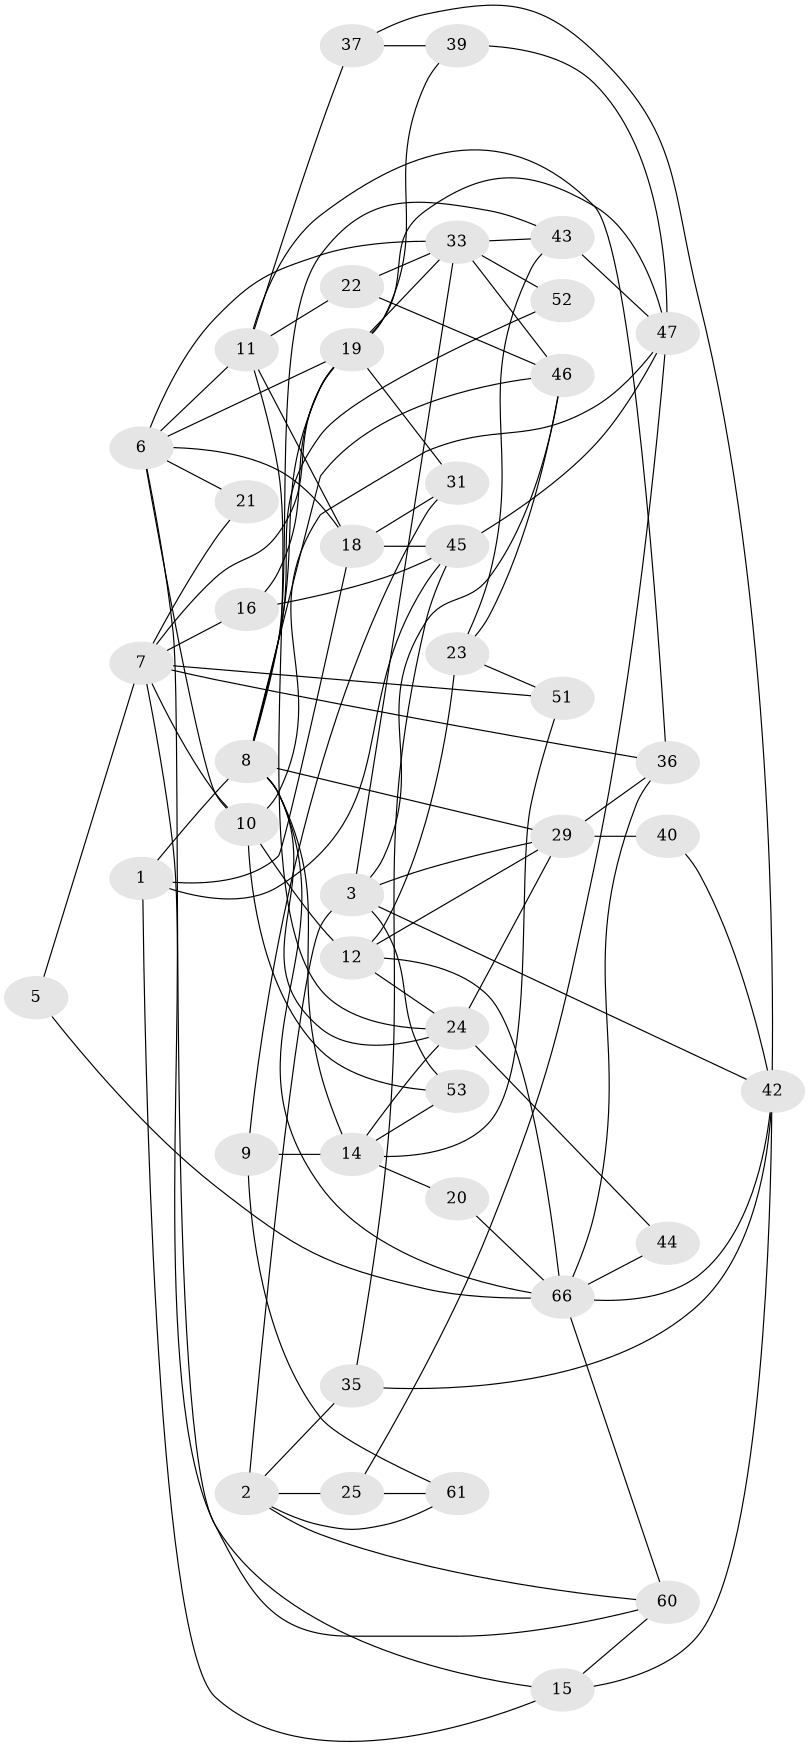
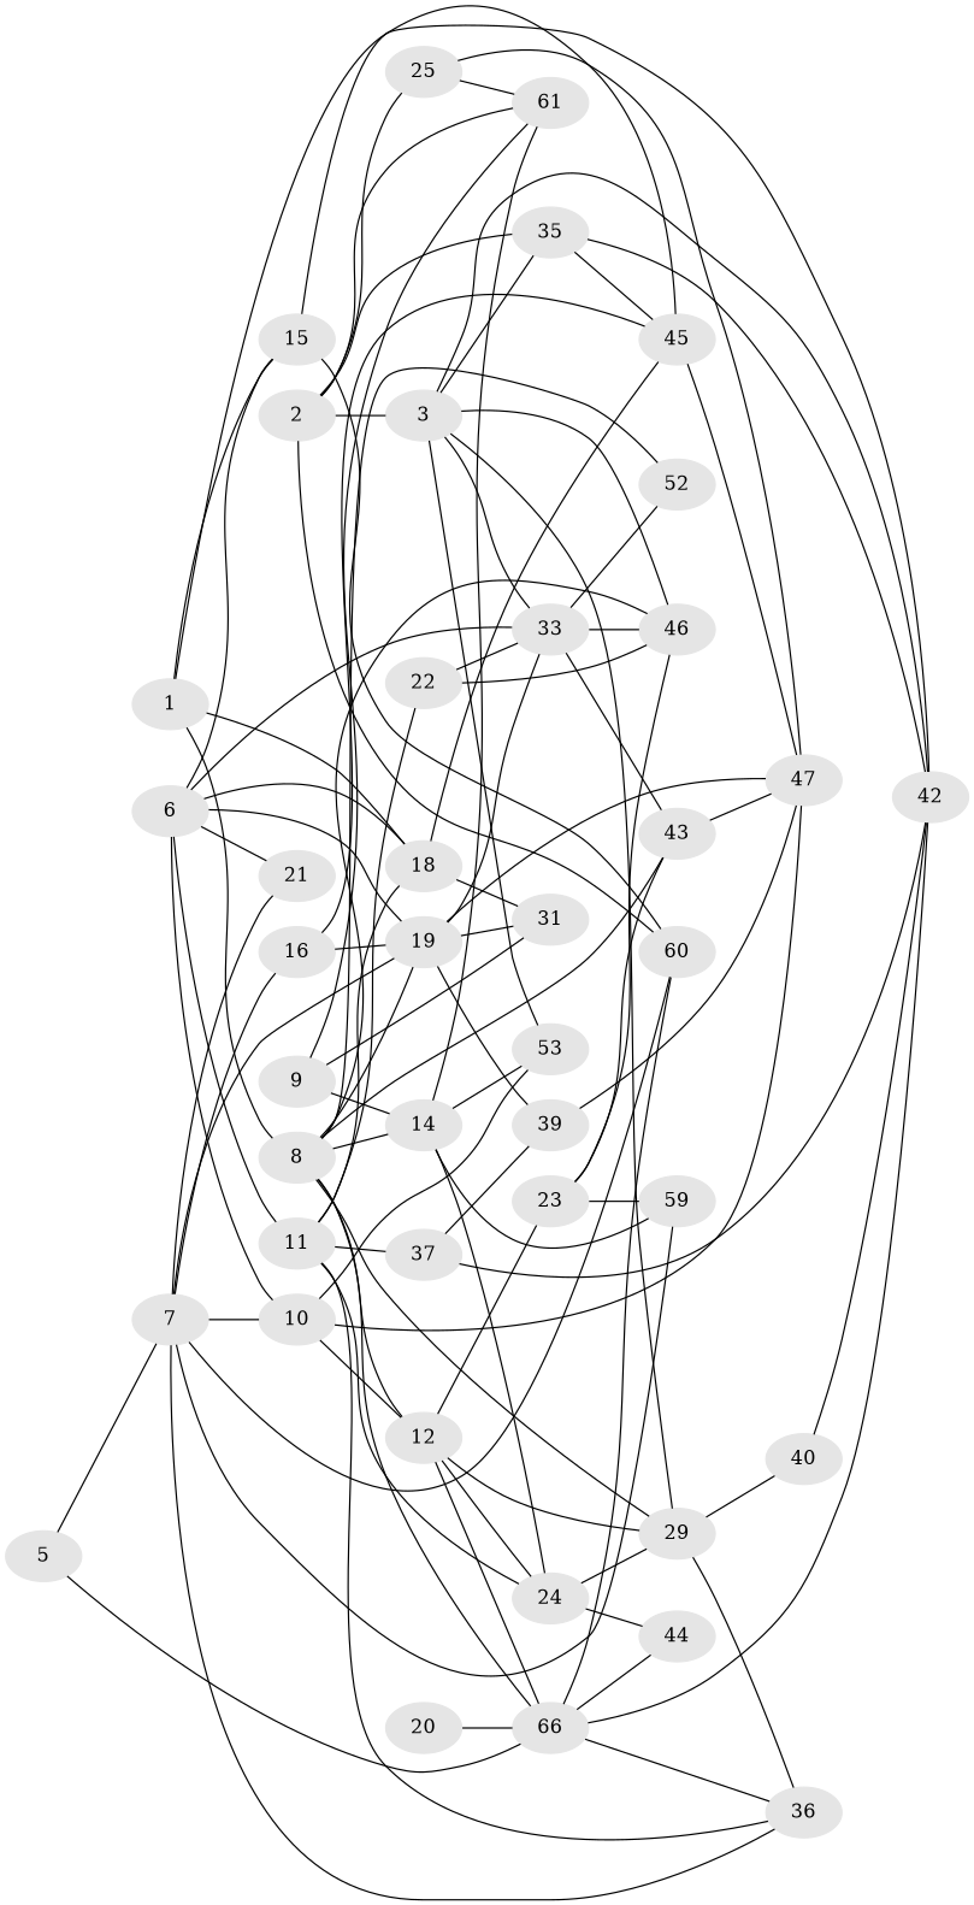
  graph {
    rankdir=LR
    node [color=gray90 style=filled]
    1 [super="+4"]
    8 [super="+50"]
    15 [super="+28"]
    18 [super="+59"]
    45
    29 [super="+30"]
    46
    n8 [label=66 super="+27"]
    19 [super="+54"]
    12 [super="+56"]
    14 [super="+32"]
    43
    52
    60
    42
    31
    47 [super="+58"]
    2 [super="+49"]
    3 [super="+17"]
    25 [super="+34"]
    35 [super="+38"]
    61
    33 [super="+41"]
    53
    36
    40
    7 [super="+57"]
    10 [super="+48"]
    21
    16
-   51
+   51 [label=59]
    5
    44
    6
    11 [super="+13"]
    22
    24 [super="+55"]
    37
    39
    23
    20
    9
    1 -- 8 [weight=2]
    1 -- 15
    1 -- 18
    1 -- 45
    8 -- 29
    8 -- 46
    8 -- n8 [weight=2]
    8 -- 19
-   8 -- 24
+   8 -- 12
    8 -- 14
    8 -- 43
    8 -- 52
    15 -- 60
    15 -- 42
    18 -- 45
    18 -- 31
    45 -- 47
    29 -- 36
    29 -- 40
    n8 -- 60
    n8 -- 42
    n8 -- 36
    n8 -- 44
    19 -- 31
    19 -- 47
    19 -- 33
    19 -- 39
    12 -- 29 [weight=2]
    12 -- n8 [weight=2]
    12 -- 24
    12 -- 23
    14 -- 53
    14 -- 51
    14 -- 24
-   14 -- 20
+   14 -- 61
    43 -- 47
    2 -- 60
    2 -- 3
    2 -- 25
    2 -- 35
    2 -- 61
    3 -- 29
    3 -- 46
    3 -- 42
+   3 -- 35
    3 -- 33
    3 -- 53
    25 -- 47
    25 -- 61
    35 -- 45
    35 -- 42
    33 -- 46
    33 -- 43
    33 -- 52
    40 -- 42
    7 -- 19
    7 -- 60
    7 -- 36
    7 -- 10
    7 -- 21 [weight=2]
    7 -- 16
    7 -- 51
    10 -- 12
    10 -- 47
    10 -- 53
    16 -- 45
    16 -- 19
    5 -- n8
    5 -- 7
    6 -- 15
    6 -- 18
    6 -- 19
    6 -- 33
    6 -- 10
    6 -- 21
    6 -- 11
    11 -- 18
    11 -- 36
    11 -- 22
    11 -- 24 [weight=2]
    11 -- 37
    22 -- 46
    22 -- 33
    24 -- 29
    24 -- 44
    37 -- 42
    37 -- 39
    39 -- 47
    23 -- 46
    23 -- 43
    23 -- 51
    20 -- n8
    9 -- 14
    9 -- 31
    9 -- 61
  }
